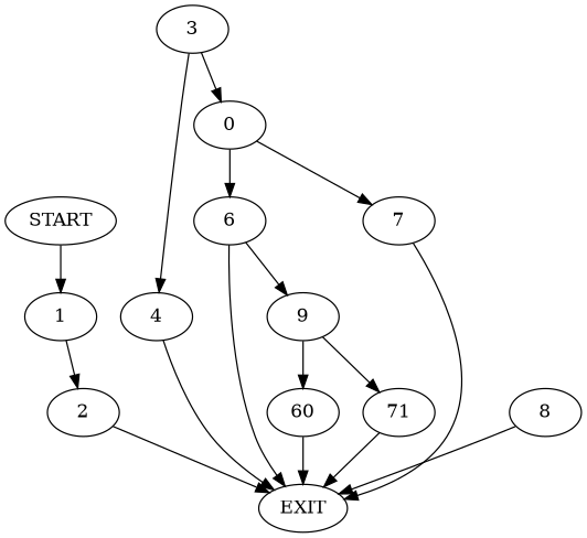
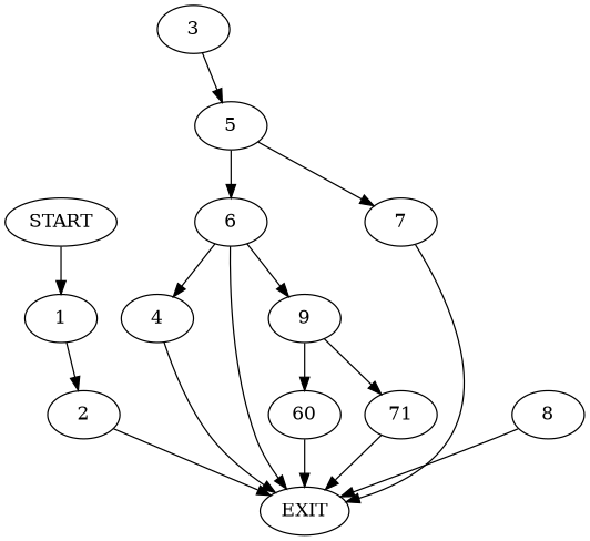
  digraph {
    n1 [label=START]
    1
    2
    n4 [label=EXIT]
    3
    4
-   5 [label=0]
+   5
    6
    7
    9
    8
    n12 [label=60]
    n13 [label=71]
    n1 -> 1
    1 -> 2
    2 -> n4
-   3 -> 4
+   6 -> 4
    3 -> 5
    4 -> n4
    5 -> 6
    5 -> 7
    6 -> n4
    6 -> 9
    7 -> n4
    9 -> n12
    9 -> n13
    8 -> n4
    n12 -> n4
    n13 -> n4
  }
